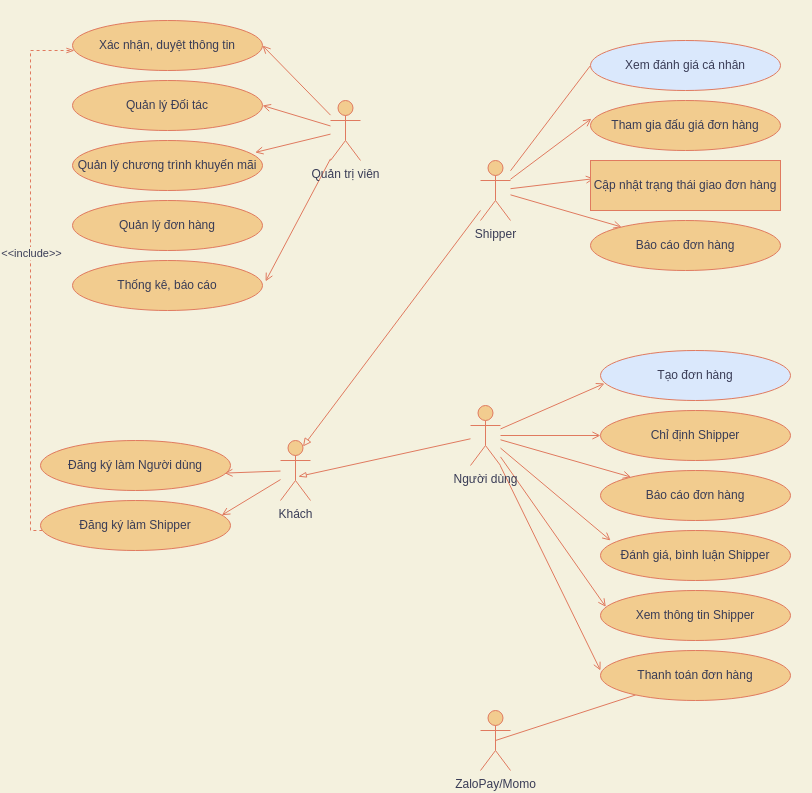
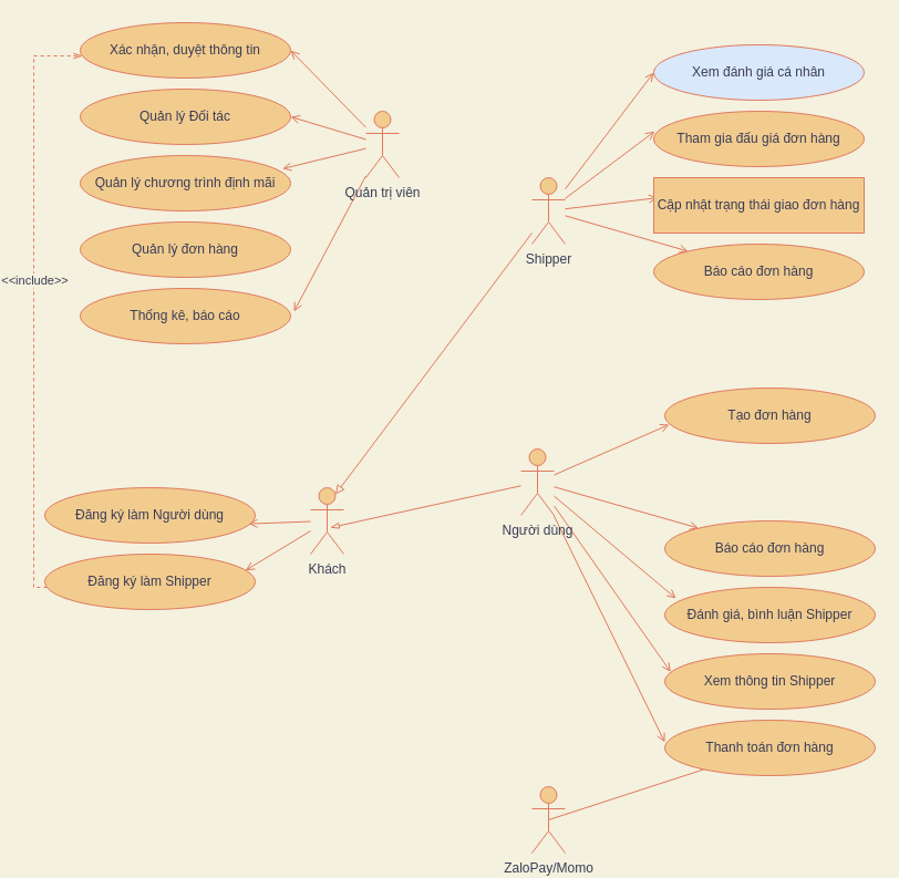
  <mxCell id="0" />
  <mxCell id="1" parent="0" />
  <mxCell id="2" style="edgeStyle=none;rounded=0;orthogonalLoop=1;jettySize=auto;html=1;entryX=0.968;entryY=0.652;entryDx=0;entryDy=0;entryPerimeter=0;endArrow=open;endFill=0;labelBackgroundColor=#F4F1DE;strokeColor=#E07A5F;fontColor=#393C56;" parent="1" source="4" target="5" edge="1"><mxGeometry relative="1" as="geometry" /></mxCell>
  <mxCell id="3" style="edgeStyle=none;rounded=0;orthogonalLoop=1;jettySize=auto;html=1;entryX=0.954;entryY=0.294;entryDx=0;entryDy=0;entryPerimeter=0;endArrow=open;endFill=0;labelBackgroundColor=#F4F1DE;strokeColor=#E07A5F;fontColor=#393C56;" parent="1" source="4" target="8" edge="1"><mxGeometry relative="1" as="geometry" /></mxCell>
  <mxCell id="4" value="Khách" style="shape=umlActor;verticalLabelPosition=bottom;verticalAlign=top;html=1;fillColor=#F2CC8F;strokeColor=#E07A5F;fontColor=#393C56;" parent="1" vertex="1"><mxGeometry x="270" y="440" width="30" height="60" as="geometry" /></mxCell>
  <mxCell id="5" value="Đăng ký làm Người dùng" style="ellipse;whiteSpace=wrap;html=1;fillColor=#F2CC8F;strokeColor=#E07A5F;fontColor=#393C56;" parent="1" vertex="1"><mxGeometry x="30" y="440" width="190" height="50" as="geometry" /></mxCell>
  <mxCell id="6" style="edgeStyle=orthogonalEdgeStyle;rounded=0;orthogonalLoop=1;jettySize=auto;html=1;dashed=1;endArrow=openThin;endFill=0;labelBackgroundColor=#F4F1DE;strokeColor=#E07A5F;fontColor=#393C56;" parent="1" source="8" target="14" edge="1"><mxGeometry relative="1" as="geometry"><mxPoint x="30" y="400.084" as="sourcePoint" /><mxPoint x="30" y="50.016" as="targetPoint" /><Array as="points"><mxPoint x="20" y="530" /><mxPoint x="20" y="50" /></Array></mxGeometry></mxCell>
  <mxCell id="7" value="&amp;lt;&amp;lt;include&amp;gt;&amp;gt;" style="edgeLabel;html=1;align=center;verticalAlign=middle;resizable=0;points=[];labelBackgroundColor=#F4F1DE;fontColor=#393C56;" parent="6" vertex="1" connectable="0"><mxGeometry x="0.056" y="2" relative="1" as="geometry"><mxPoint x="2" y="-6" as="offset" /></mxGeometry></mxCell>
  <mxCell id="8" value="Đăng ký làm Shipper" style="ellipse;whiteSpace=wrap;html=1;fillColor=#F2CC8F;strokeColor=#E07A5F;fontColor=#393C56;" parent="1" vertex="1"><mxGeometry x="30" y="500" width="190" height="50" as="geometry" /></mxCell>
  <mxCell id="9" style="edgeStyle=none;rounded=0;orthogonalLoop=1;jettySize=auto;html=1;entryX=1;entryY=0.5;entryDx=0;entryDy=0;endArrow=open;endFill=0;labelBackgroundColor=#F4F1DE;strokeColor=#E07A5F;fontColor=#393C56;" parent="1" source="13" target="14" edge="1"><mxGeometry relative="1" as="geometry" /></mxCell>
  <mxCell id="10" style="edgeStyle=none;rounded=0;orthogonalLoop=1;jettySize=auto;html=1;entryX=1;entryY=0.5;entryDx=0;entryDy=0;endArrow=open;endFill=0;labelBackgroundColor=#F4F1DE;strokeColor=#E07A5F;fontColor=#393C56;" parent="1" source="13" target="15" edge="1"><mxGeometry relative="1" as="geometry" /></mxCell>
  <mxCell id="11" style="edgeStyle=none;rounded=0;orthogonalLoop=1;jettySize=auto;html=1;entryX=0.961;entryY=0.239;entryDx=0;entryDy=0;entryPerimeter=0;endArrow=open;endFill=0;labelBackgroundColor=#F4F1DE;strokeColor=#E07A5F;fontColor=#393C56;" parent="1" source="13" target="16" edge="1"><mxGeometry relative="1" as="geometry" /></mxCell>
  <mxCell id="12" style="edgeStyle=none;rounded=0;orthogonalLoop=1;jettySize=auto;html=1;entryX=1.016;entryY=0.418;entryDx=0;entryDy=0;entryPerimeter=0;endArrow=open;endFill=0;labelBackgroundColor=#F4F1DE;strokeColor=#E07A5F;fontColor=#393C56;" parent="1" source="13" target="18" edge="1"><mxGeometry relative="1" as="geometry" /></mxCell>
  <mxCell id="13" value="Quản trị viên" style="shape=umlActor;verticalLabelPosition=bottom;verticalAlign=top;html=1;fillColor=#F2CC8F;strokeColor=#E07A5F;fontColor=#393C56;" parent="1" vertex="1"><mxGeometry x="320" y="100" width="30" height="60" as="geometry" /></mxCell>
  <mxCell id="14" value="Xác nhận, duyệt thông tin" style="ellipse;whiteSpace=wrap;html=1;fillColor=#F2CC8F;strokeColor=#E07A5F;fontColor=#393C56;" parent="1" vertex="1"><mxGeometry x="62" y="20" width="190" height="50" as="geometry" /></mxCell>
  <mxCell id="15" value="Quản lý Đối tác" style="ellipse;whiteSpace=wrap;html=1;fillColor=#F2CC8F;strokeColor=#E07A5F;fontColor=#393C56;" parent="1" vertex="1"><mxGeometry x="62" y="80" width="190" height="50" as="geometry" /></mxCell>
- <mxCell id="16" value="Quản lý chương trình khuyến mãi" style="ellipse;whiteSpace=wrap;html=1;fillColor=#F2CC8F;strokeColor=#E07A5F;fontColor=#393C56;" parent="1" vertex="1"><mxGeometry x="62" y="140" width="190" height="50" as="geometry" /></mxCell>
+ <mxCell id="16" value="Quản lý chương trình định mãi" style="ellipse;whiteSpace=wrap;html=1;fillColor=#F2CC8F;strokeColor=#E07A5F;fontColor=#393C56;" parent="1" vertex="1"><mxGeometry x="62" y="140" width="190" height="50" as="geometry" /></mxCell>
  <mxCell id="17" value="Quản lý đơn hàng" style="ellipse;whiteSpace=wrap;html=1;fillColor=#F2CC8F;strokeColor=#E07A5F;fontColor=#393C56;" parent="1" vertex="1"><mxGeometry x="62" y="200" width="190" height="50" as="geometry" /></mxCell>
  <mxCell id="18" value="Thống kê, báo cáo" style="ellipse;whiteSpace=wrap;html=1;fillColor=#F2CC8F;strokeColor=#E07A5F;fontColor=#393C56;" parent="1" vertex="1"><mxGeometry x="62" y="260" width="190" height="50" as="geometry" /></mxCell>
  <mxCell id="19" style="edgeStyle=none;rounded=0;orthogonalLoop=1;jettySize=auto;html=1;entryX=0.593;entryY=0.601;entryDx=0;entryDy=0;entryPerimeter=0;endArrow=blockThin;endFill=0;labelBackgroundColor=#F4F1DE;strokeColor=#E07A5F;fontColor=#393C56;" parent="1" source="26" target="4" edge="1"><mxGeometry relative="1" as="geometry" /></mxCell>
  <mxCell id="20" style="edgeStyle=none;rounded=0;orthogonalLoop=1;jettySize=auto;html=1;entryX=0.021;entryY=0.659;entryDx=0;entryDy=0;entryPerimeter=0;endArrow=open;endFill=0;labelBackgroundColor=#F4F1DE;strokeColor=#E07A5F;fontColor=#393C56;" parent="1" source="26" target="33" edge="1"><mxGeometry relative="1" as="geometry" /></mxCell>
- <mxCell id="21" style="edgeStyle=none;rounded=0;orthogonalLoop=1;jettySize=auto;html=1;entryX=0;entryY=0.5;entryDx=0;entryDy=0;endArrow=open;endFill=0;labelBackgroundColor=#F4F1DE;strokeColor=#E07A5F;fontColor=#393C56;" parent="1" source="26" target="34" edge="1"><mxGeometry relative="1" as="geometry" /></mxCell>
  <mxCell id="22" style="edgeStyle=none;rounded=0;orthogonalLoop=1;jettySize=auto;html=1;endArrow=open;endFill=0;labelBackgroundColor=#F4F1DE;strokeColor=#E07A5F;fontColor=#393C56;" parent="1" source="26" target="38" edge="1"><mxGeometry relative="1" as="geometry" /></mxCell>
  <mxCell id="23" style="edgeStyle=none;rounded=0;orthogonalLoop=1;jettySize=auto;html=1;entryX=0.053;entryY=0.2;entryDx=0;entryDy=0;entryPerimeter=0;endArrow=open;endFill=0;labelBackgroundColor=#F4F1DE;strokeColor=#E07A5F;fontColor=#393C56;" parent="1" source="26" target="39" edge="1"><mxGeometry relative="1" as="geometry" /></mxCell>
  <mxCell id="24" style="edgeStyle=none;rounded=0;orthogonalLoop=1;jettySize=auto;html=1;entryX=0.028;entryY=0.328;entryDx=0;entryDy=0;entryPerimeter=0;endArrow=open;endFill=0;labelBackgroundColor=#F4F1DE;strokeColor=#E07A5F;fontColor=#393C56;" parent="1" source="26" target="40" edge="1"><mxGeometry relative="1" as="geometry" /></mxCell>
  <mxCell id="25" style="edgeStyle=none;rounded=0;orthogonalLoop=1;jettySize=auto;html=1;entryX=0;entryY=0.4;entryDx=0;entryDy=0;entryPerimeter=0;endArrow=open;endFill=0;labelBackgroundColor=#F4F1DE;strokeColor=#E07A5F;fontColor=#393C56;" parent="1" source="26" target="42" edge="1"><mxGeometry relative="1" as="geometry" /></mxCell>
  <mxCell id="26" value="Người dùng" style="shape=umlActor;verticalLabelPosition=bottom;verticalAlign=top;html=1;fillColor=#F2CC8F;strokeColor=#E07A5F;fontColor=#393C56;" parent="1" vertex="1"><mxGeometry x="460" y="405" width="30" height="60" as="geometry" /></mxCell>
  <mxCell id="27" style="rounded=0;orthogonalLoop=1;jettySize=auto;html=1;endArrow=block;endFill=0;entryX=0.75;entryY=0.1;entryDx=0;entryDy=0;entryPerimeter=0;labelBackgroundColor=#F4F1DE;strokeColor=#E07A5F;fontColor=#393C56;" parent="1" source="32" target="4" edge="1"><mxGeometry relative="1" as="geometry"><mxPoint x="287" y="466" as="targetPoint" /></mxGeometry></mxCell>
- <mxCell id="28" style="edgeStyle=none;rounded=0;orthogonalLoop=1;jettySize=auto;html=1;entryX=0;entryY=0.5;entryDx=0;entryDy=0;endArrow=none;endFill=0;labelBackgroundColor=#F4F1DE;strokeColor=#E07A5F;fontColor=#393C56;" parent="1" source="32" target="44" edge="1"><mxGeometry relative="1" as="geometry" /></mxCell>
+ <mxCell id="28" style="edgeStyle=none;rounded=0;orthogonalLoop=1;jettySize=auto;html=1;entryX=0;entryY=0.5;entryDx=0;entryDy=0;endArrow=open;endFill=0;labelBackgroundColor=#F4F1DE;strokeColor=#E07A5F;fontColor=#393C56;" parent="1" source="32" target="44" edge="1"><mxGeometry relative="1" as="geometry" /></mxCell>
  <mxCell id="29" style="edgeStyle=none;rounded=0;orthogonalLoop=1;jettySize=auto;html=1;entryX=0.005;entryY=0.363;entryDx=0;entryDy=0;entryPerimeter=0;endArrow=open;endFill=0;labelBackgroundColor=#F4F1DE;strokeColor=#E07A5F;fontColor=#393C56;" parent="1" source="32" target="35" edge="1"><mxGeometry relative="1" as="geometry" /></mxCell>
  <mxCell id="30" style="edgeStyle=none;rounded=0;orthogonalLoop=1;jettySize=auto;html=1;entryX=0.019;entryY=0.363;entryDx=0;entryDy=0;entryPerimeter=0;endArrow=open;endFill=0;labelBackgroundColor=#F4F1DE;strokeColor=#E07A5F;fontColor=#393C56;" parent="1" source="32" target="36" edge="1"><mxGeometry relative="1" as="geometry" /></mxCell>
  <mxCell id="31" style="edgeStyle=none;rounded=0;orthogonalLoop=1;jettySize=auto;html=1;endArrow=open;endFill=0;labelBackgroundColor=#F4F1DE;strokeColor=#E07A5F;fontColor=#393C56;" parent="1" source="32" target="37" edge="1"><mxGeometry relative="1" as="geometry" /></mxCell>
  <mxCell id="32" value="Shipper" style="shape=umlActor;verticalLabelPosition=bottom;verticalAlign=top;html=1;fillColor=#F2CC8F;strokeColor=#E07A5F;fontColor=#393C56;" parent="1" vertex="1"><mxGeometry x="470" y="160" width="30" height="60" as="geometry" /></mxCell>
- <mxCell id="33" value="Tạo đơn hàng" style="ellipse;whiteSpace=wrap;html=1;fillColor=#dae8fc;strokeColor=#E07A5F;fontColor=#393C56;" parent="1" vertex="1"><mxGeometry x="590" y="350" width="190" height="50" as="geometry" /></mxCell>
- <mxCell id="34" value="Chỉ định Shipper" style="ellipse;whiteSpace=wrap;html=1;fillColor=#F2CC8F;strokeColor=#E07A5F;fontColor=#393C56;" parent="1" vertex="1"><mxGeometry x="590" y="410" width="190" height="50" as="geometry" /></mxCell>
+ <mxCell id="33" value="Tạo đơn hàng" style="ellipse;whiteSpace=wrap;html=1;fillColor=#F2CC8F;strokeColor=#E07A5F;fontColor=#393C56;" parent="1" vertex="1"><mxGeometry x="590" y="350" width="190" height="50" as="geometry" /></mxCell>
  <mxCell id="35" value="Tham gia đấu giá đơn hàng" style="ellipse;whiteSpace=wrap;html=1;fillColor=#F2CC8F;strokeColor=#E07A5F;fontColor=#393C56;" parent="1" vertex="1"><mxGeometry x="580" y="100" width="190" height="50" as="geometry" /></mxCell>
  <mxCell id="36" value="Cập nhật trạng thái giao đơn hàng" style="whiteSpace=wrap;html=1;fillColor=#F2CC8F;strokeColor=#E07A5F;fontColor=#393C56;rounded=0;" parent="1" vertex="1"><mxGeometry x="580" y="160" width="190" height="50" as="geometry" /></mxCell>
  <mxCell id="37" value="Báo cáo đơn hàng" style="ellipse;whiteSpace=wrap;html=1;fillColor=#F2CC8F;strokeColor=#E07A5F;fontColor=#393C56;" parent="1" vertex="1"><mxGeometry x="580" y="220" width="190" height="50" as="geometry" /></mxCell>
  <mxCell id="38" value="Báo cáo đơn hàng" style="ellipse;whiteSpace=wrap;html=1;fillColor=#F2CC8F;strokeColor=#E07A5F;fontColor=#393C56;" parent="1" vertex="1"><mxGeometry x="590" y="470" width="190" height="50" as="geometry" /></mxCell>
  <mxCell id="39" value="Đánh giá, bình luận Shipper" style="ellipse;whiteSpace=wrap;html=1;fillColor=#F2CC8F;strokeColor=#E07A5F;fontColor=#393C56;" parent="1" vertex="1"><mxGeometry x="590" y="530" width="190" height="50" as="geometry" /></mxCell>
  <mxCell id="40" value="Xem thông tin Shipper" style="ellipse;whiteSpace=wrap;html=1;fillColor=#F2CC8F;strokeColor=#E07A5F;fontColor=#393C56;" parent="1" vertex="1"><mxGeometry x="590" y="590" width="190" height="50" as="geometry" /></mxCell>
  <mxCell id="41" style="edgeStyle=none;rounded=0;orthogonalLoop=1;jettySize=auto;html=1;entryX=0.5;entryY=0.5;entryDx=0;entryDy=0;entryPerimeter=0;endArrow=none;endFill=0;labelBackgroundColor=#F4F1DE;strokeColor=#E07A5F;fontColor=#393C56;" parent="1" source="42" target="43" edge="1"><mxGeometry relative="1" as="geometry" /></mxCell>
  <mxCell id="42" value="Thanh toán đơn hàng" style="ellipse;whiteSpace=wrap;html=1;fillColor=#F2CC8F;strokeColor=#E07A5F;fontColor=#393C56;" parent="1" vertex="1"><mxGeometry x="590" y="650" width="190" height="50" as="geometry" /></mxCell>
  <mxCell id="43" value="ZaloPay/Momo" style="shape=umlActor;verticalLabelPosition=bottom;verticalAlign=top;html=1;fillColor=#F2CC8F;strokeColor=#E07A5F;fontColor=#393C56;" parent="1" vertex="1"><mxGeometry x="470" y="710" width="30" height="60" as="geometry" /></mxCell>
  <mxCell id="44" value="Xem đánh giá cá nhân" style="ellipse;whiteSpace=wrap;html=1;fillColor=#dae8fc;strokeColor=#E07A5F;fontColor=#393C56;" parent="1" vertex="1"><mxGeometry x="580" y="40" width="190" height="50" as="geometry" /></mxCell>
